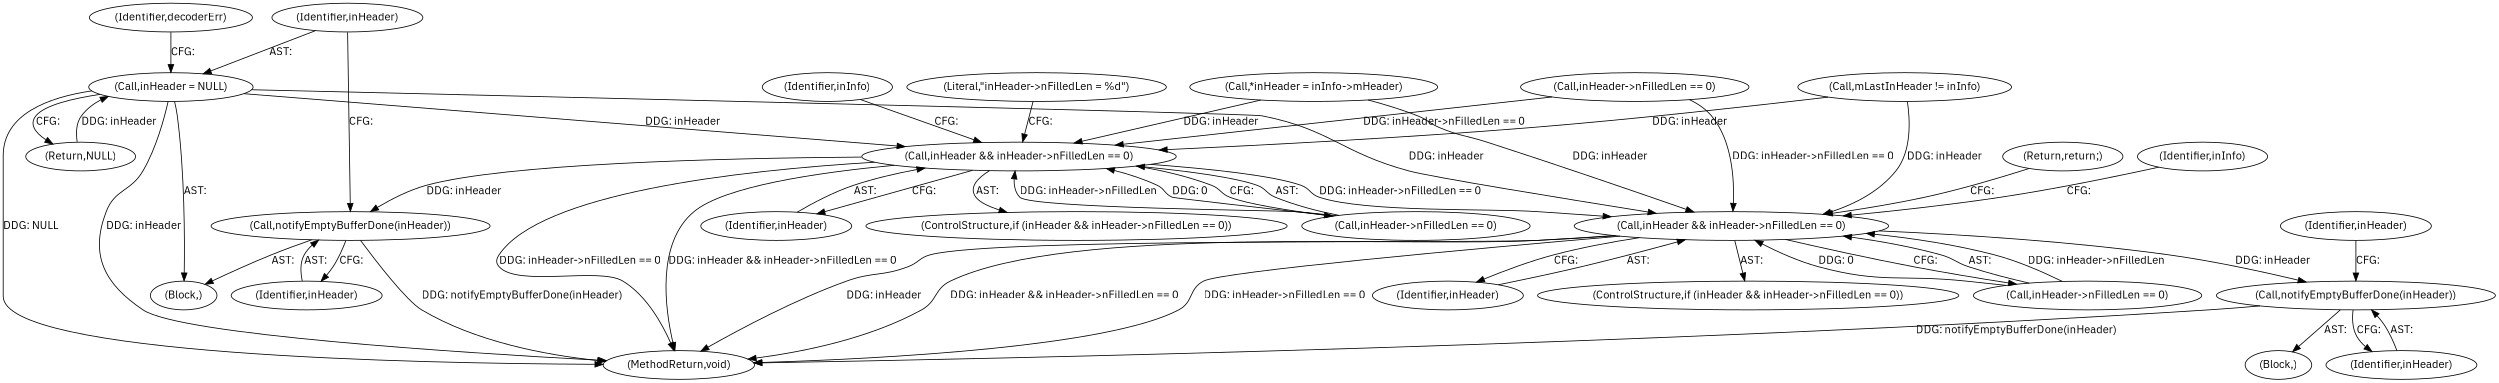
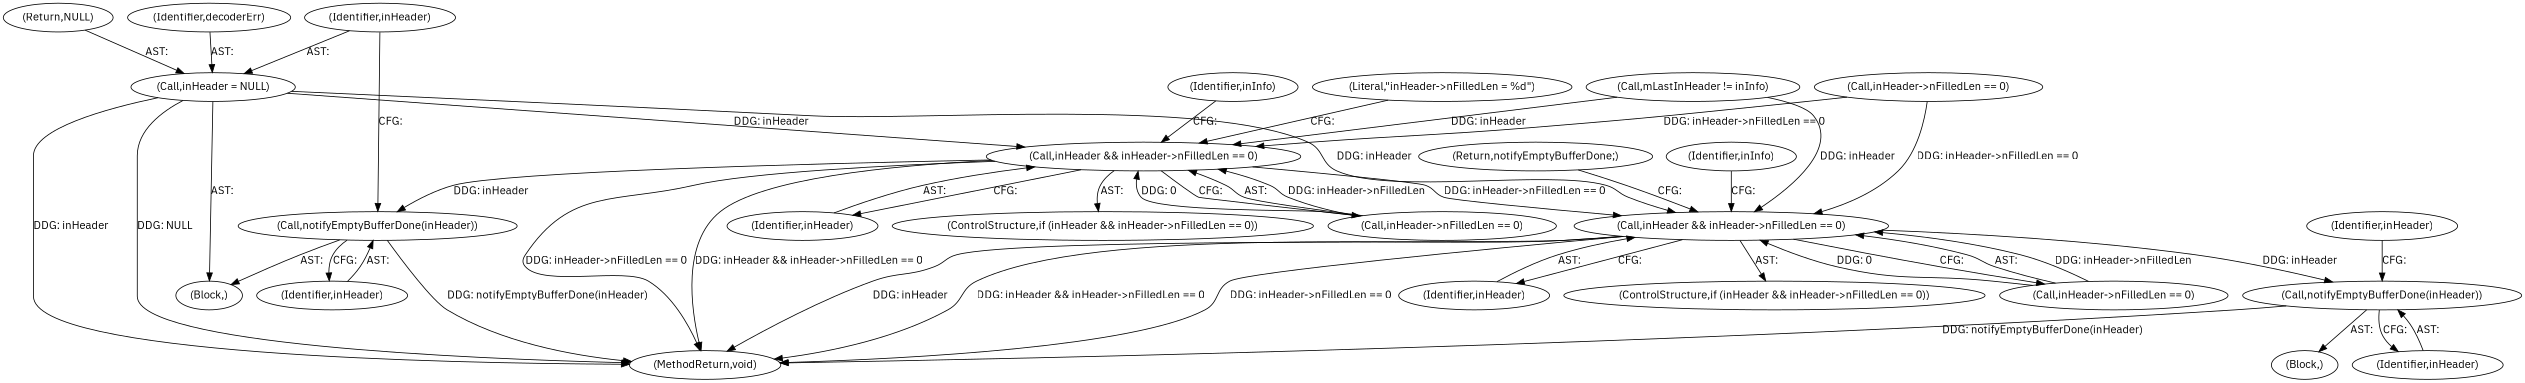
  digraph {
    fontname="IBM Plex Sans"
    node [fontname="IBM Plex Sans"]
    edge [fontname="IBM Plex Sans"]
    n1 [label="(Call,inHeader = NULL)"]
    n2 [label="(Call,inHeader && inHeader->nFilledLen == 0)"]
    n3 [label="(Call,inHeader && inHeader->nFilledLen == 0)"]
    n4 [label="(Return,NULL)"]
    n5 [label="(MethodReturn,void)"]
    n6 [label="(Block,)"]
    n7 [label="(Call,notifyEmptyBufferDone(inHeader))"]
    n8 [label="(Identifier,inHeader)"]
    n9 [label="(ControlStructure,if (inHeader && inHeader->nFilledLen == 0))"]
    n10 [label="(Call,inHeader->nFilledLen == 0)"]
    n11 [label="(Call,notifyEmptyBufferDone(inHeader))"]
    n12 [label="(Call,inHeader->nFilledLen == 0)"]
    n13 [label="(ControlStructure,if (inHeader && inHeader->nFilledLen == 0))"]
    n14 [label="(Identifier,inHeader)"]
    n15 [label="(Block,)"]
    n16 [label="(Identifier,inHeader)"]
    n17 [label="(Identifier,inHeader)"]
    n18 [label="(Identifier,inInfo)"]
    n19 [label="(Identifier,inHeader)"]
-   n20 [label="(Return,return;)"]
-   n21 [label="(Call,*inHeader = inInfo->mHeader)"]
+   n20 [label="(Return,notifyEmptyBufferDone;)"]
    n22 [label="(Identifier,inHeader)"]
    n23 [label="(Identifier,inInfo)"]
    n24 [label="(Literal,\"inHeader->nFilledLen = %d\")"]
    n25 [label="(Call,mLastInHeader != inInfo)"]
    n26 [label="(Identifier,decoderErr)"]
    n27 [label="(Call,inHeader->nFilledLen == 0)"]
    n1 -> n2 [label="DDG: inHeader"]
    n1 -> n3 [label="DDG: inHeader"]
-   n1 -> n4 [label="CFG: "]
    n1 -> n5 [label="DDG: inHeader"]
    n1 -> n5 [label="DDG: NULL"]
    n1 -> n6 [label="AST: "]
    n2 -> n5 [label="DDG: inHeader"]
    n2 -> n5 [label="DDG: inHeader && inHeader->nFilledLen == 0"]
    n2 -> n5 [label="DDG: inHeader->nFilledLen == 0"]
    n2 -> n7 [label="DDG: inHeader"]
    n2 -> n8 [label="CFG: "]
    n2 -> n9 [label="AST: "]
    n2 -> n10 [label="CFG: "]
    n3 -> n2 [label="DDG: inHeader->nFilledLen == 0"]
    n3 -> n5 [label="DDG: inHeader->nFilledLen == 0"]
    n3 -> n5 [label="DDG: inHeader && inHeader->nFilledLen == 0"]
    n3 -> n11 [label="DDG: inHeader"]
    n3 -> n12 [label="CFG: "]
    n3 -> n13 [label="AST: "]
    n3 -> n14 [label="CFG: "]
-   n4 -> n1 [label="DDG: inHeader"]
+   n4 -> n1 [label="AST: "]
    n7 -> n5 [label="DDG: notifyEmptyBufferDone(inHeader)"]
    n7 -> n15 [label="AST: "]
    n7 -> n16 [label="CFG: "]
    n8 -> n2 [label="AST: "]
    n10 -> n2 [label="AST: "]
    n10 -> n2 [label="DDG: inHeader->nFilledLen"]
    n10 -> n2 [label="DDG: 0"]
    n11 -> n5 [label="DDG: notifyEmptyBufferDone(inHeader)"]
    n11 -> n6 [label="AST: "]
    n11 -> n17 [label="CFG: "]
    n12 -> n3 [label="AST: "]
    n12 -> n3 [label="DDG: inHeader->nFilledLen"]
    n12 -> n3 [label="DDG: 0"]
    n14 -> n3 [label="AST: "]
    n16 -> n7 [label="AST: "]
    n17 -> n11 [label="AST: "]
    n18 -> n3 [label="CFG: "]
    n19 -> n7 [label="CFG: "]
    n20 -> n2 [label="CFG: "]
-   n21 -> n2 [label="DDG: inHeader"]
-   n21 -> n3 [label="DDG: inHeader"]
    n22 -> n1 [label="AST: "]
    n22 -> n11 [label="CFG: "]
    n23 -> n2 [label="CFG: "]
    n24 -> n3 [label="CFG: "]
    n25 -> n2 [label="DDG: inHeader"]
    n25 -> n3 [label="DDG: inHeader"]
-   n26 -> n1 [label="CFG: "]
+   n26 -> n1 [label="AST: "]
    n27 -> n2 [label="DDG: inHeader->nFilledLen == 0"]
    n27 -> n3 [label="DDG: inHeader->nFilledLen == 0"]
  }
